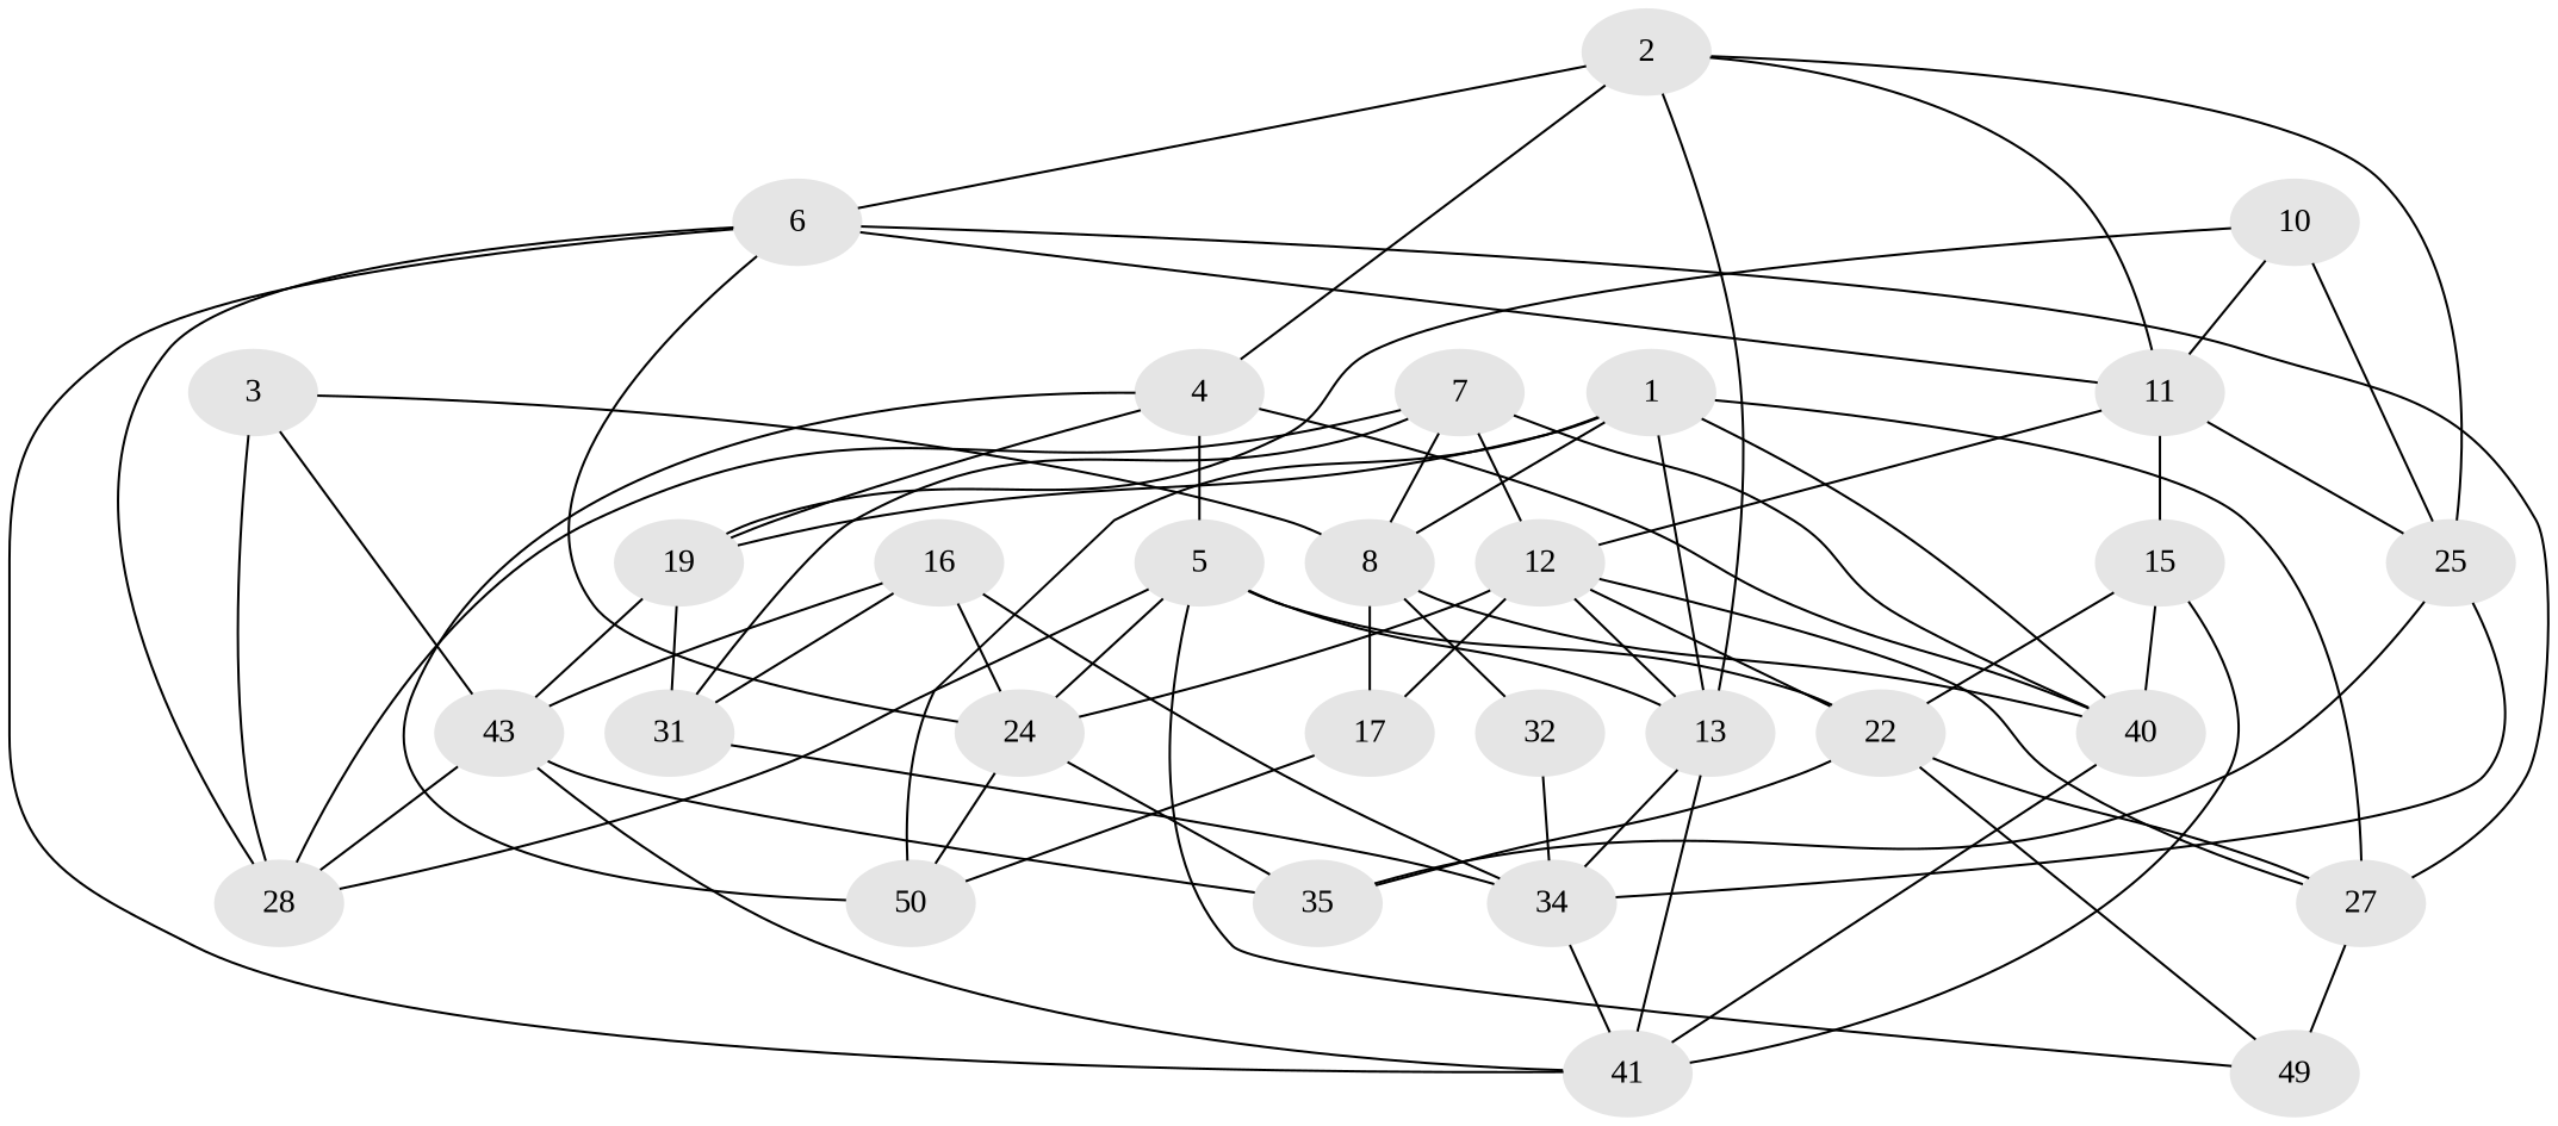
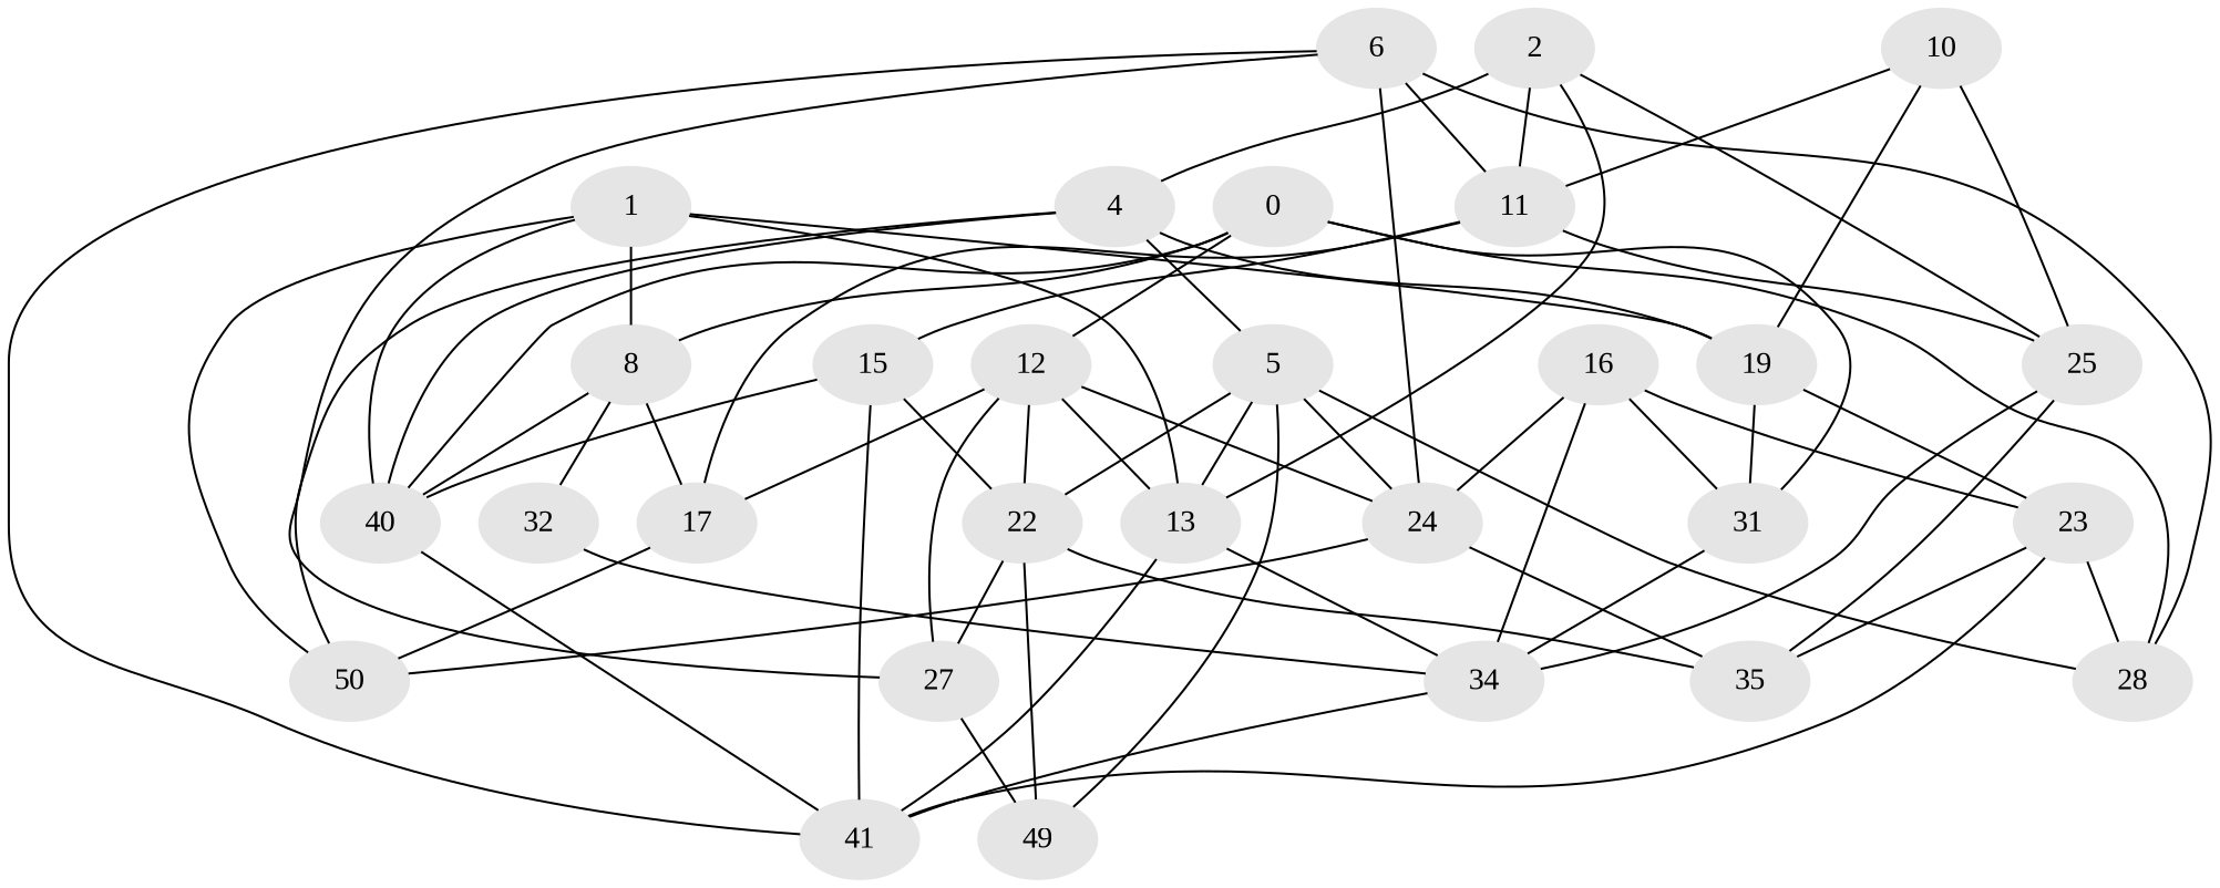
  graph {
    fontname="Liberation Serif"
    node [color=gray90 fontname="Liberation Serif" style=filled]
    edge [fontname="Liberation Serif"]
    1 [super="+20"]
    8 [super="+14"]
    13 [super="+26"]
    19 [super="+37"]
    27 [super="+36"]
    40 [super="+43"]
    50
    32
    17
    41 [super="+45"]
    34 [super="+47"]
-   23 [super="+42" label=43]
+   23 [super="+42"]
    31
    49
    2 [super="+33"]
    4 [super="+46"]
    6 [super="+39"]
    11 [super="+18"]
    25 [super="+29"]
    5 [super="+38"]
    28 [super="+48"]
    24 [super="+44"]
    15
    35
-   3
    22 [super="+30"]
-   7 [super="+9"]
+   7 [super="+9" label=0]
    12 [super="+21"]
    10
    16
    1 -- 8
    1 -- 13
    1 -- 19
-   1 -- 27
    1 -- 40
    1 -- 50
    8 -- 40
    8 -- 32
    8 -- 17
    13 -- 41
    13 -- 34
    19 -- 23
    19 -- 31
    27 -- 49 [weight=2]
    40 -- 41
    32 -- 34
    17 -- 50
    34 -- 41
    23 -- 41
    23 -- 28
    23 -- 35
    31 -- 34
    2 -- 13
    2 -- 4 [weight=2]
-   2 -- 6
    2 -- 11
    2 -- 25
    4 -- 19
    4 -- 40
    4 -- 50
    4 -- 5
    6 -- 27
    6 -- 41
    6 -- 11
    6 -- 28
    6 -- 24
-   11 -- 12
+   11 -- 17
    11 -- 25
    11 -- 15
    25 -- 34
    25 -- 35
    5 -- 13
    5 -- 49
    5 -- 28
    5 -- 24
    5 -- 22
    24 -- 50
    24 -- 35
    15 -- 40
    15 -- 41
    15 -- 22
-   3 -- 8
-   3 -- 23
-   3 -- 28 [weight=2]
    22 -- 27
    22 -- 49
    22 -- 35
    7 -- 8
    7 -- 40
    7 -- 31
    7 -- 28
    7 -- 12
    12 -- 13
    12 -- 27
    12 -- 17
    12 -- 24
    12 -- 22
    10 -- 19
    10 -- 11
    10 -- 25 [weight=2]
    16 -- 34
    16 -- 23
    16 -- 31
    16 -- 24
  }
